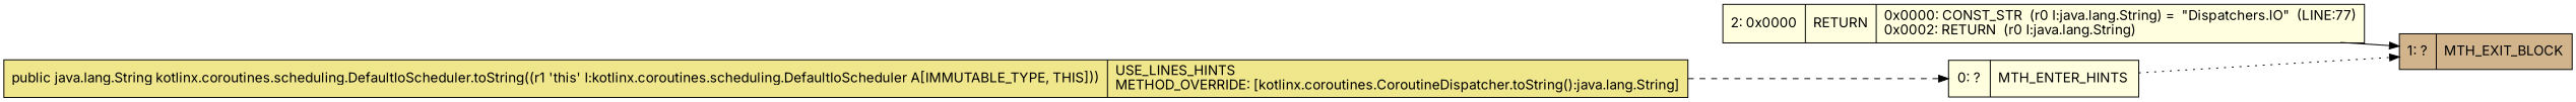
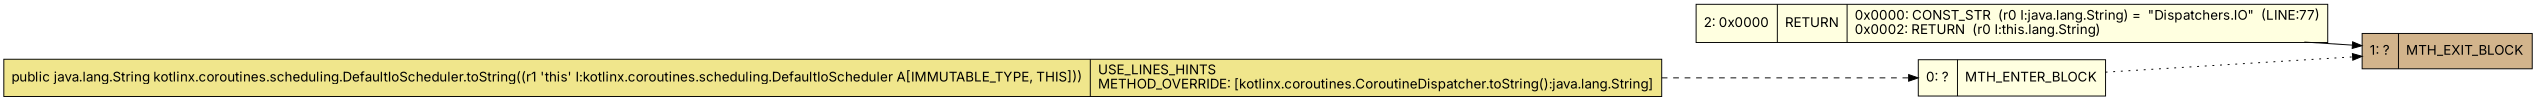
  digraph {
    fontname=Inter
    rankdir=LR
    node [fillcolor=lightyellow fontname=Inter shape=record style=filled]
    edge [fontname=Inter]
-   n1 [label="{0\:\ ?|MTH_ENTER_HINTS\l}"]
+   n1 [label="{0\:\ ?|MTH_ENTER_BLOCK\l}"]
    n2 [fillcolor=tan label="{1\:\ ?|MTH_EXIT_BLOCK\l}"]
-   n3 [label="{2\:\ 0x0000|RETURN\l|0x0000: CONST_STR  (r0 I:java.lang.String) =  \"Dispatchers.IO\"  (LINE:77)\l0x0002: RETURN  (r0 I:java.lang.String) \l}"]
+   n3 [label="{2\:\ 0x0000|RETURN\l|0x0000: CONST_STR  (r0 I:java.lang.String) =  \"Dispatchers.IO\"  (LINE:77)\l0x0002: RETURN  (r0 I:this.lang.String) \l}"]
    n4 [fillcolor=khaki label="{public java.lang.String kotlinx.coroutines.scheduling.DefaultIoScheduler.toString((r1 'this' I:kotlinx.coroutines.scheduling.DefaultIoScheduler A[IMMUTABLE_TYPE, THIS]))  | USE_LINES_HINTS\lMETHOD_OVERRIDE: [kotlinx.coroutines.CoroutineDispatcher.toString():java.lang.String]\l}"]
    n1 -> n2 [style=dotted]
    n3 -> n2 [style=solid]
    n4 -> n1 [style=dashed]
  }
